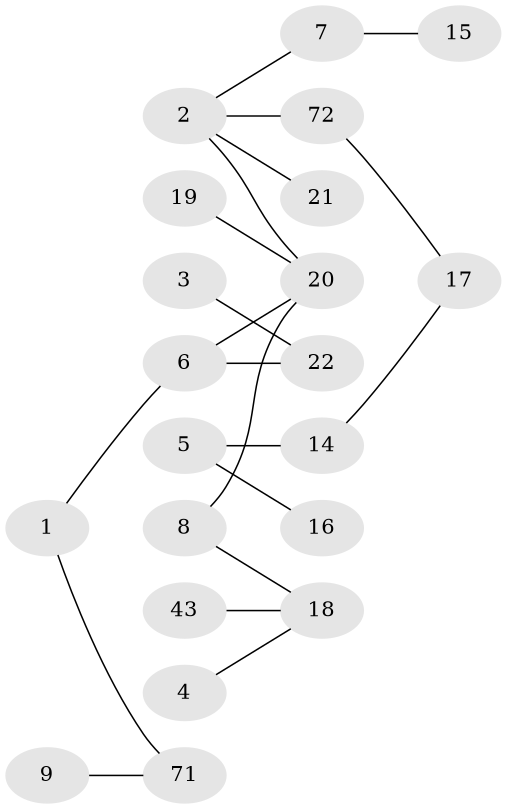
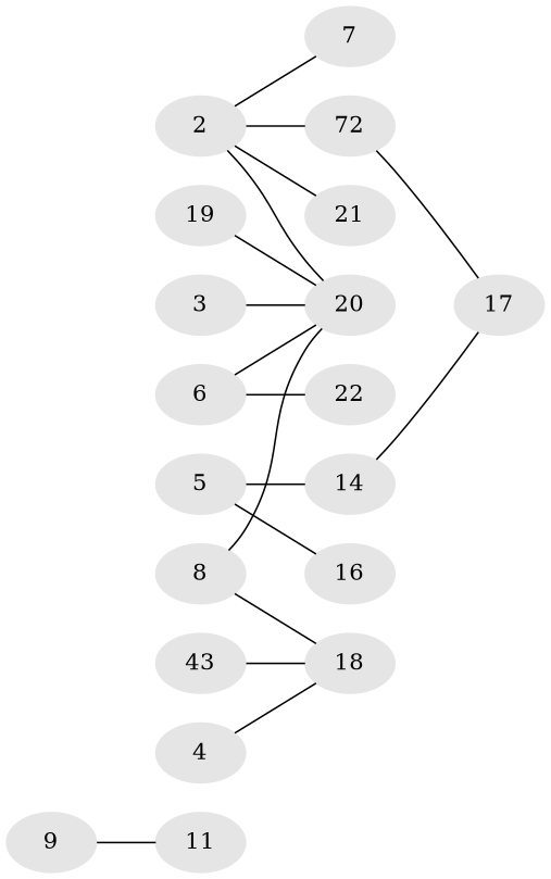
  graph {
    rankdir=LR
    node [color=gray90 style=filled]
    edge [weight=1.0]
-   1
    6
-   11 [label=71]
+   11
    20
    22
    2
    7
    n8 [label=72]
    21
-   15
    17
    3
    4
    18
    5
    14
    16
    8
    9
    n20 [label=43]
    19
-   1 -- 6
-   1 -- 11
    6 -- 20
    6 -- 22
    2 -- 20
    2 -- 7
    2 -- n8
    2 -- 21
-   7 -- 15
    n8 -- 17
-   3 -- 22
+   3 -- 20
    4 -- 18
    5 -- 14
    5 -- 16
    14 -- 17
    8 -- 20
    8 -- 18
    9 -- 11
    n20 -- 18
    19 -- 20
  }
